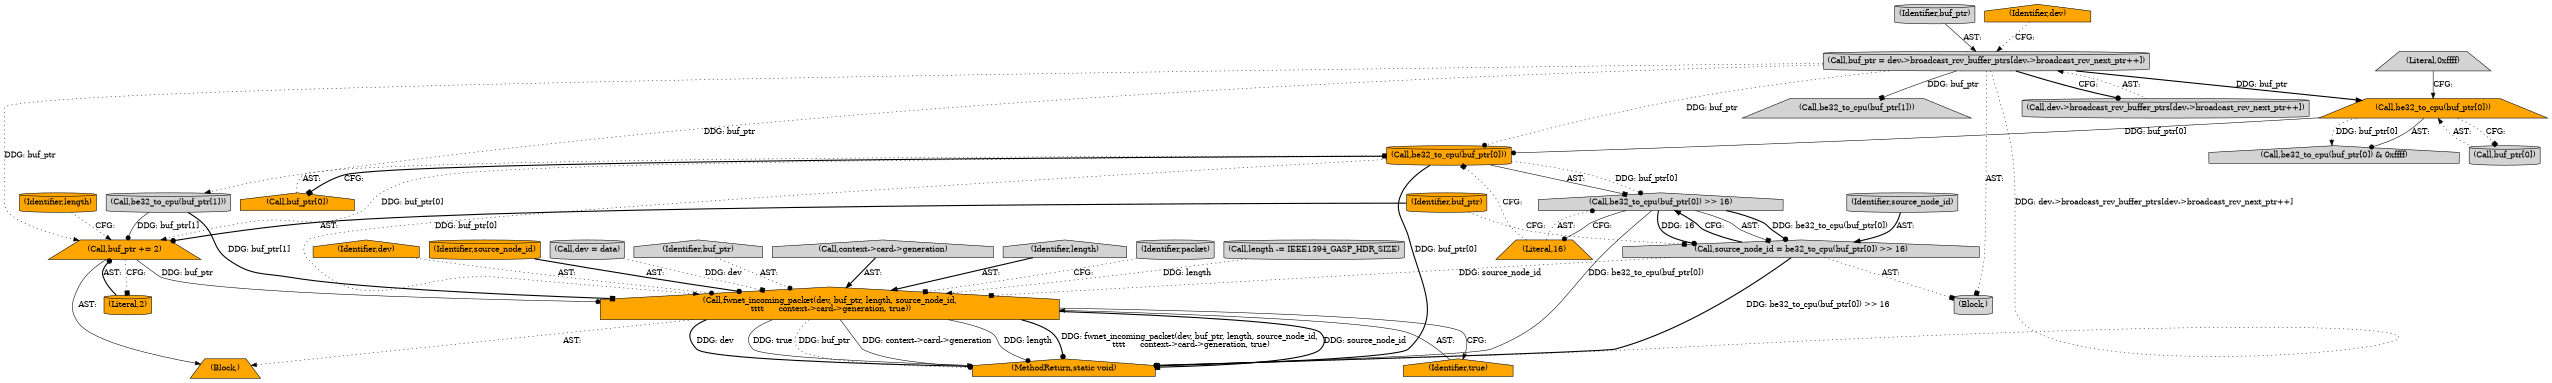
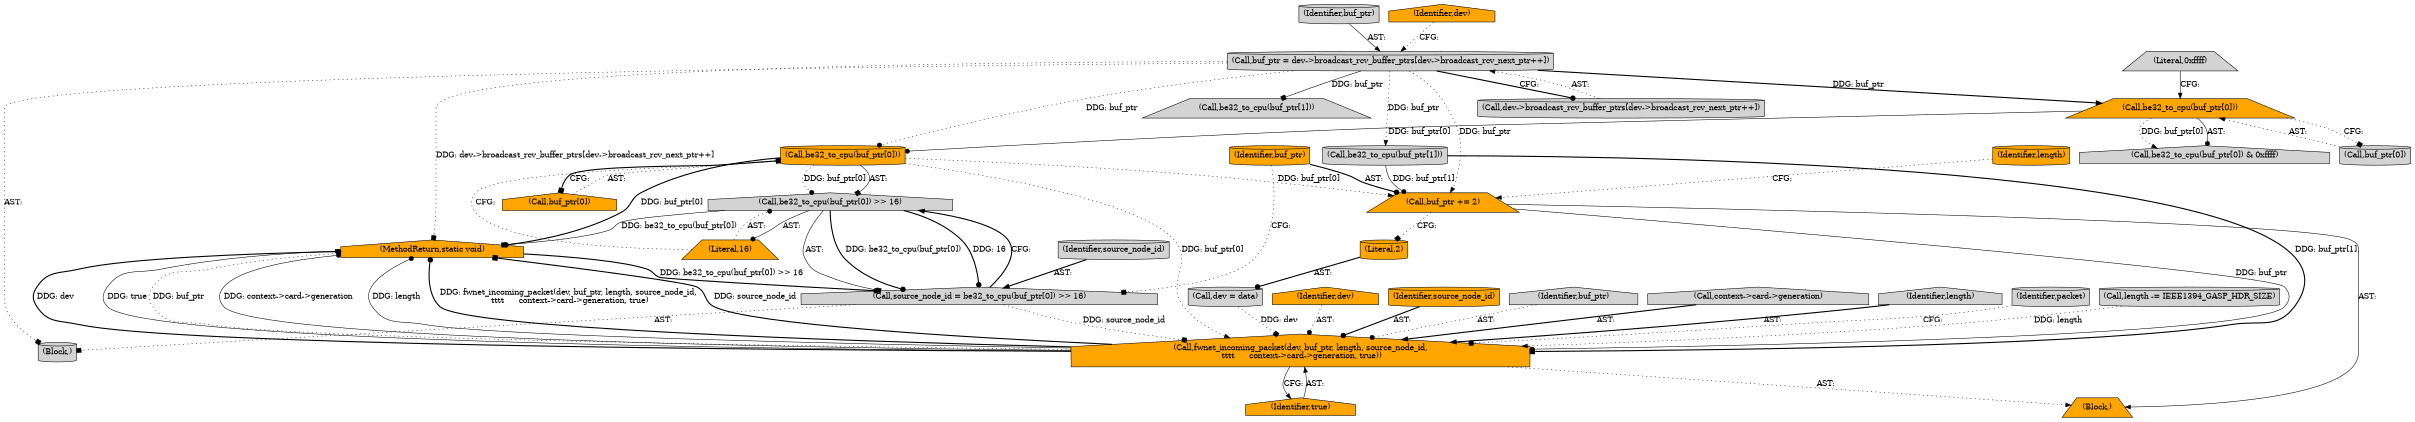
  digraph {
    node [fillcolor=lightgrey shape=cylinder style=filled]
    edge [arrowhead=dot style=dotted]
    n1 [fillcolor=orange label="(Call,be32_to_cpu(buf_ptr[0]))"]
    n2 [label="(Call,be32_to_cpu(buf_ptr[0]) >> 16)" shape=house]
    n3 [fillcolor=orange label="(Call,fwnet_incoming_packet(dev, buf_ptr, length, source_node_id,\n \t\t\t\t      context->card->generation, true))" shape=house]
    n4 [fillcolor=orange label="(Call,buf_ptr += 2)" shape=trapezium]
    n5 [fillcolor=orange label="(Call,buf_ptr[0])" shape=house]
    n6 [fillcolor=orange label="(MethodReturn,static void)" shape=house]
    n7 [label="(Call,source_node_id = be32_to_cpu(buf_ptr[0]) >> 16)" shape=house]
    n8 [fillcolor=orange label="(Literal,16)" shape=trapezium]
    n9 [fillcolor=orange label="(Block,)" shape=trapezium]
    n10 [fillcolor=orange label="(Identifier,true)" shape=house]
    n11 [fillcolor=orange label="(Literal,2)"]
    n12 [fillcolor=orange label="(Call,be32_to_cpu(buf_ptr[0]))" shape=trapezium]
    n13 [label="(Call,be32_to_cpu(buf_ptr[0]) & 0xffff)" shape=house]
    n14 [label="(Call,buf_ptr[0])"]
    n15 [label="(Call,buf_ptr = dev->broadcast_rcv_buffer_ptrs[dev->broadcast_rcv_next_ptr++])"]
    n16 [label="(Call,be32_to_cpu(buf_ptr[1]))" shape=trapezium]
    n17 [label="(Call,be32_to_cpu(buf_ptr[1]))"]
    n18 [label="(Block,)"]
    n19 [label="(Call,dev->broadcast_rcv_buffer_ptrs[dev->broadcast_rcv_next_ptr++])"]
    n20 [fillcolor=orange label="(Identifier,length)"]
    n21 [fillcolor=orange label="(Identifier,dev)" shape=house]
    n22 [fillcolor=orange label="(Identifier,source_node_id)"]
    n23 [label="(Call,dev = data)"]
    n24 [label="(Identifier,source_node_id)"]
    n25 [label="(Identifier,buf_ptr)" shape=house]
    n26 [label="(Call,context->card->generation)" shape=house]
    n27 [label="(Identifier,length)" shape=house]
    n28 [label="(Identifier,packet)"]
    n29 [label="(Call,length -= IEEE1394_GASP_HDR_SIZE)"]
    n30 [label="(Literal,0xffff)" shape=trapezium]
    n31 [label="(Identifier,buf_ptr)"]
    n32 [fillcolor=orange label="(Identifier,buf_ptr)"]
    n33 [fillcolor=orange label="(Identifier,dev)" shape=house]
    n1 -> n2 [arrowhead=box label="AST: " style=solid]
    n1 -> n2 [label="DDG: buf_ptr[0]"]
    n1 -> n3 [arrowhead=normal label="DDG: buf_ptr[0]"]
    n1 -> n4 [arrowhead=normal label="DDG: buf_ptr[0]"]
    n1 -> n5 [arrowhead=box label="CFG: " style=bold]
    n1 -> n6 [label="DDG: buf_ptr[0]" style=bold]
    n2 -> n6 [arrowhead=box label="DDG: be32_to_cpu(buf_ptr[0])" style=solid]
    n2 -> n7 [arrowhead=box label="AST: " style=solid]
    n2 -> n7 [label="DDG: be32_to_cpu(buf_ptr[0])" style=bold]
    n2 -> n7 [label="DDG: 16" style=bold]
-   n2 -> n8 [label="CFG: " style=solid]
+   n2 -> n8 [label="AST: " style=solid]
    n3 -> n6 [label="DDG: buf_ptr"]
    n3 -> n6 [label="DDG: context->card->generation" style=solid]
    n3 -> n6 [label="DDG: length" style=solid]
    n3 -> n6 [label="DDG: fwnet_incoming_packet(dev, buf_ptr, length, source_node_id,\n \t\t\t\t      context->card->generation, true)" style=bold]
    n3 -> n6 [arrowhead=box label="DDG: source_node_id" style=bold]
    n3 -> n6 [label="DDG: dev" style=bold]
    n3 -> n6 [arrowhead=normal label="DDG: true" style=solid]
    n3 -> n9 [arrowhead=normal label="AST: "]
    n3 -> n10 [arrowhead=normal label="CFG: " style=solid]
    n4 -> n3 [label="DDG: buf_ptr" style=solid]
    n4 -> n9 [arrowhead=normal label="AST: " style=solid]
    n4 -> n11 [arrowhead=box label="CFG: "]
    n5 -> n1 [arrowhead=box label="AST: "]
    n7 -> n2 [arrowhead=normal label="CFG: " style=bold]
    n7 -> n3 [arrowhead=box label="DDG: source_node_id"]
-   n7 -> n6 [label="DDG: be32_to_cpu(buf_ptr[0]) >> 16" style=bold]
+   n6 -> n7 [label="DDG: be32_to_cpu(buf_ptr[0]) >> 16" style=bold]
    n7 -> n18 [arrowhead=box label="AST: "]
    n8 -> n1 [arrowhead=box label="CFG: "]
    n8 -> n2 [label="AST: "]
    n10 -> n3 [arrowhead=normal label="AST: " style=solid]
-   n11 -> n4 [label="AST: " style=bold]
+   n11 -> n23 [label="AST: " style=bold]
    n12 -> n1 [label="DDG: buf_ptr[0]" style=solid]
    n12 -> n13 [label="AST: " style=solid]
    n12 -> n13 [arrowhead=normal label="DDG: buf_ptr[0]"]
    n12 -> n14 [arrowhead=box label="CFG: "]
    n14 -> n12 [arrowhead=normal label="AST: "]
    n15 -> n1 [label="DDG: buf_ptr"]
    n15 -> n4 [arrowhead=normal label="DDG: buf_ptr"]
    n15 -> n6 [arrowhead=box label="DDG: dev->broadcast_rcv_buffer_ptrs[dev->broadcast_rcv_next_ptr++]"]
    n15 -> n12 [arrowhead=normal label="DDG: buf_ptr" style=bold]
    n15 -> n16 [arrowhead=box label="DDG: buf_ptr" style=solid]
    n15 -> n17 [arrowhead=normal label="DDG: buf_ptr"]
    n15 -> n18 [arrowhead=box label="AST: "]
    n15 -> n19 [label="CFG: " style=bold]
    n17 -> n3 [arrowhead=box label="DDG: buf_ptr[1]" style=bold]
    n17 -> n4 [label="DDG: buf_ptr[1]" style=solid]
    n19 -> n15 [arrowhead=normal label="AST: "]
    n20 -> n4 [arrowhead=normal label="CFG: "]
    n21 -> n3 [label="AST: "]
    n22 -> n3 [label="AST: " style=bold]
    n23 -> n3 [arrowhead=box label="DDG: dev"]
    n24 -> n7 [arrowhead=normal label="AST: " style=bold]
    n25 -> n3 [label="AST: "]
    n26 -> n3 [arrowhead=normal label="AST: " style=bold]
    n27 -> n3 [arrowhead=normal label="AST: " style=bold]
    n28 -> n3 [arrowhead=box label="CFG: "]
    n29 -> n3 [arrowhead=normal label="DDG: length"]
    n30 -> n12 [arrowhead=normal label="CFG: " style=solid]
    n31 -> n15 [arrowhead=normal label="AST: " style=solid]
    n32 -> n4 [label="AST: " style=bold]
    n32 -> n7 [arrowhead=box label="CFG: "]
    n33 -> n15 [arrowhead=normal label="CFG: "]
  }
